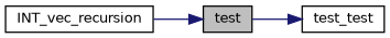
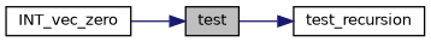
  digraph {
    rankdir=LR
    node [color=black fillcolor=white fontname=Helvetica fontsize=10 shape=record style=filled]
    edge [color=midnightblue fontname=Helvetica fontsize=10 labelfontname=Helvetica labelfontsize=10 style=solid]
    n1 [fillcolor=grey75 fontcolor=black height=0.2 label=test width=0.4]
-   n2 [height=0.2 label=test_test width=0.4]
-   n3 [height=0.2 label=INT_vec_recursion width=0.4]
+   n2 [height=0.2 label=test_recursion width=0.4]
+   n3 [height=0.2 label=INT_vec_zero width=0.4]
    n1 -> n2
    n3 -> n1
  }
